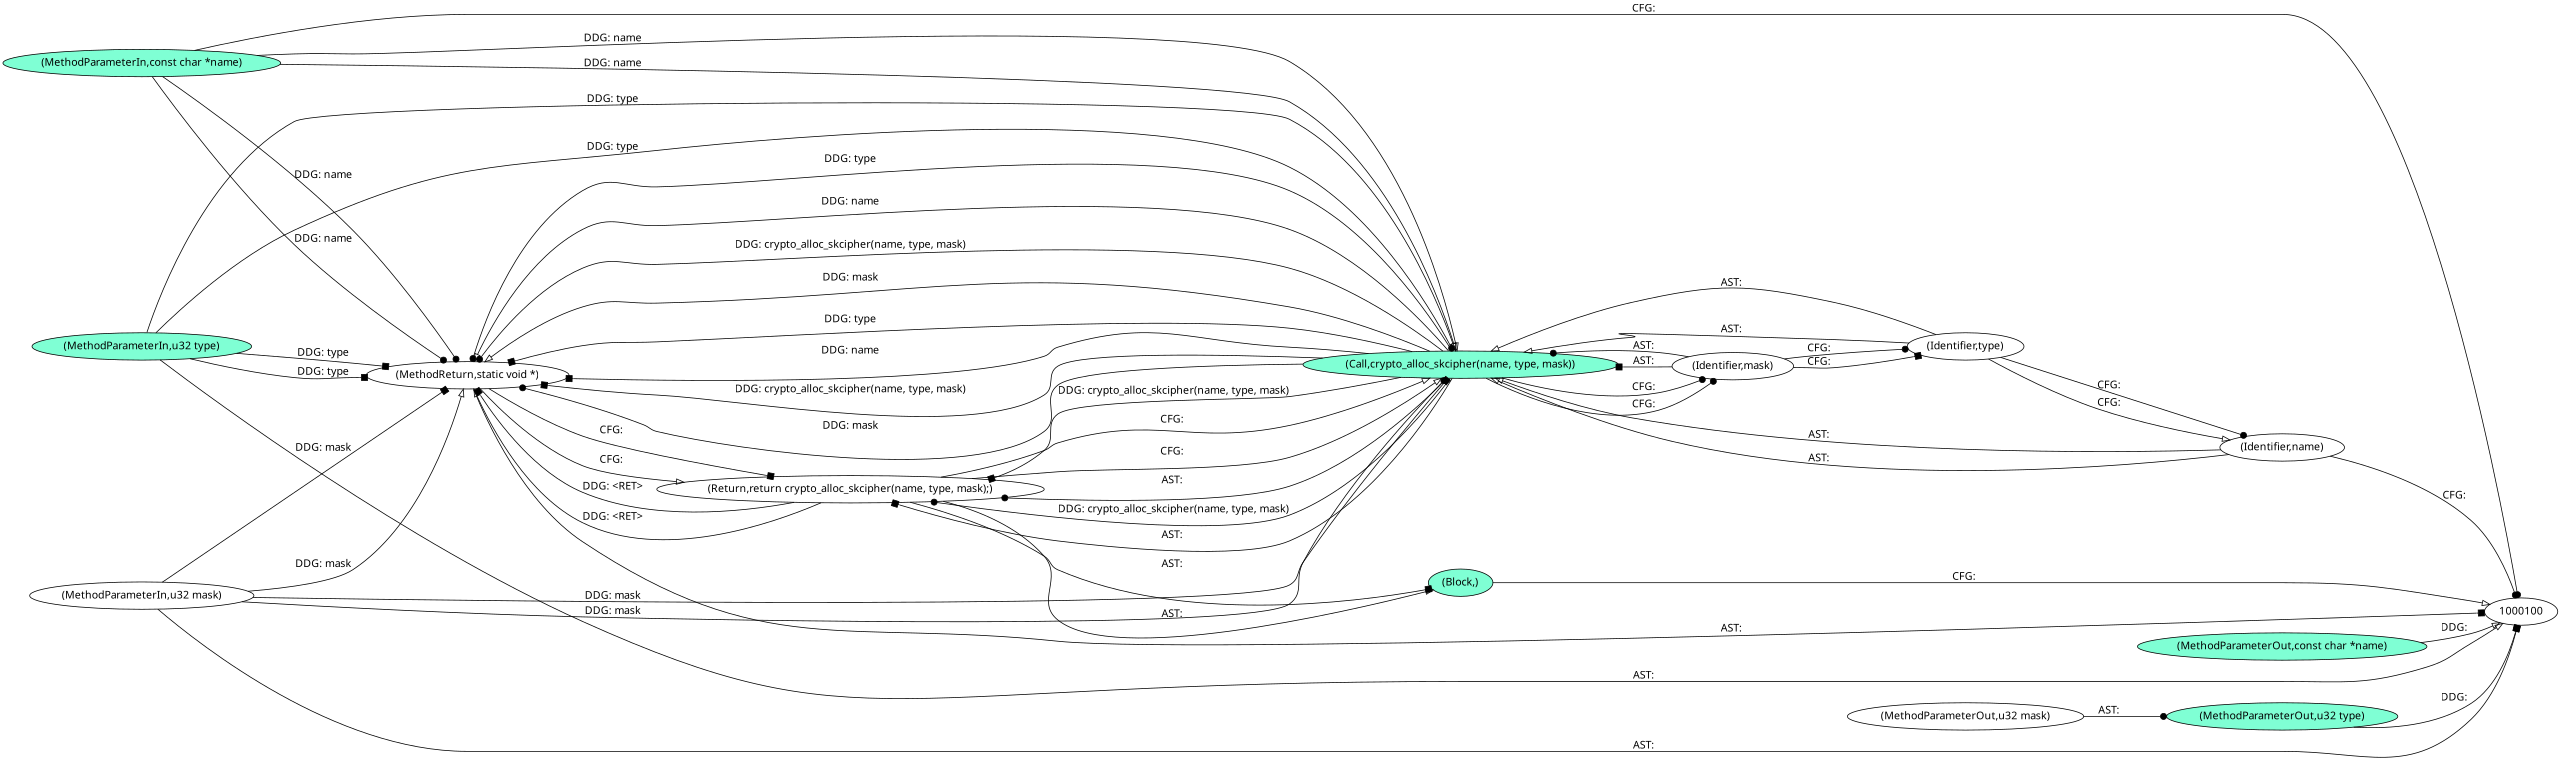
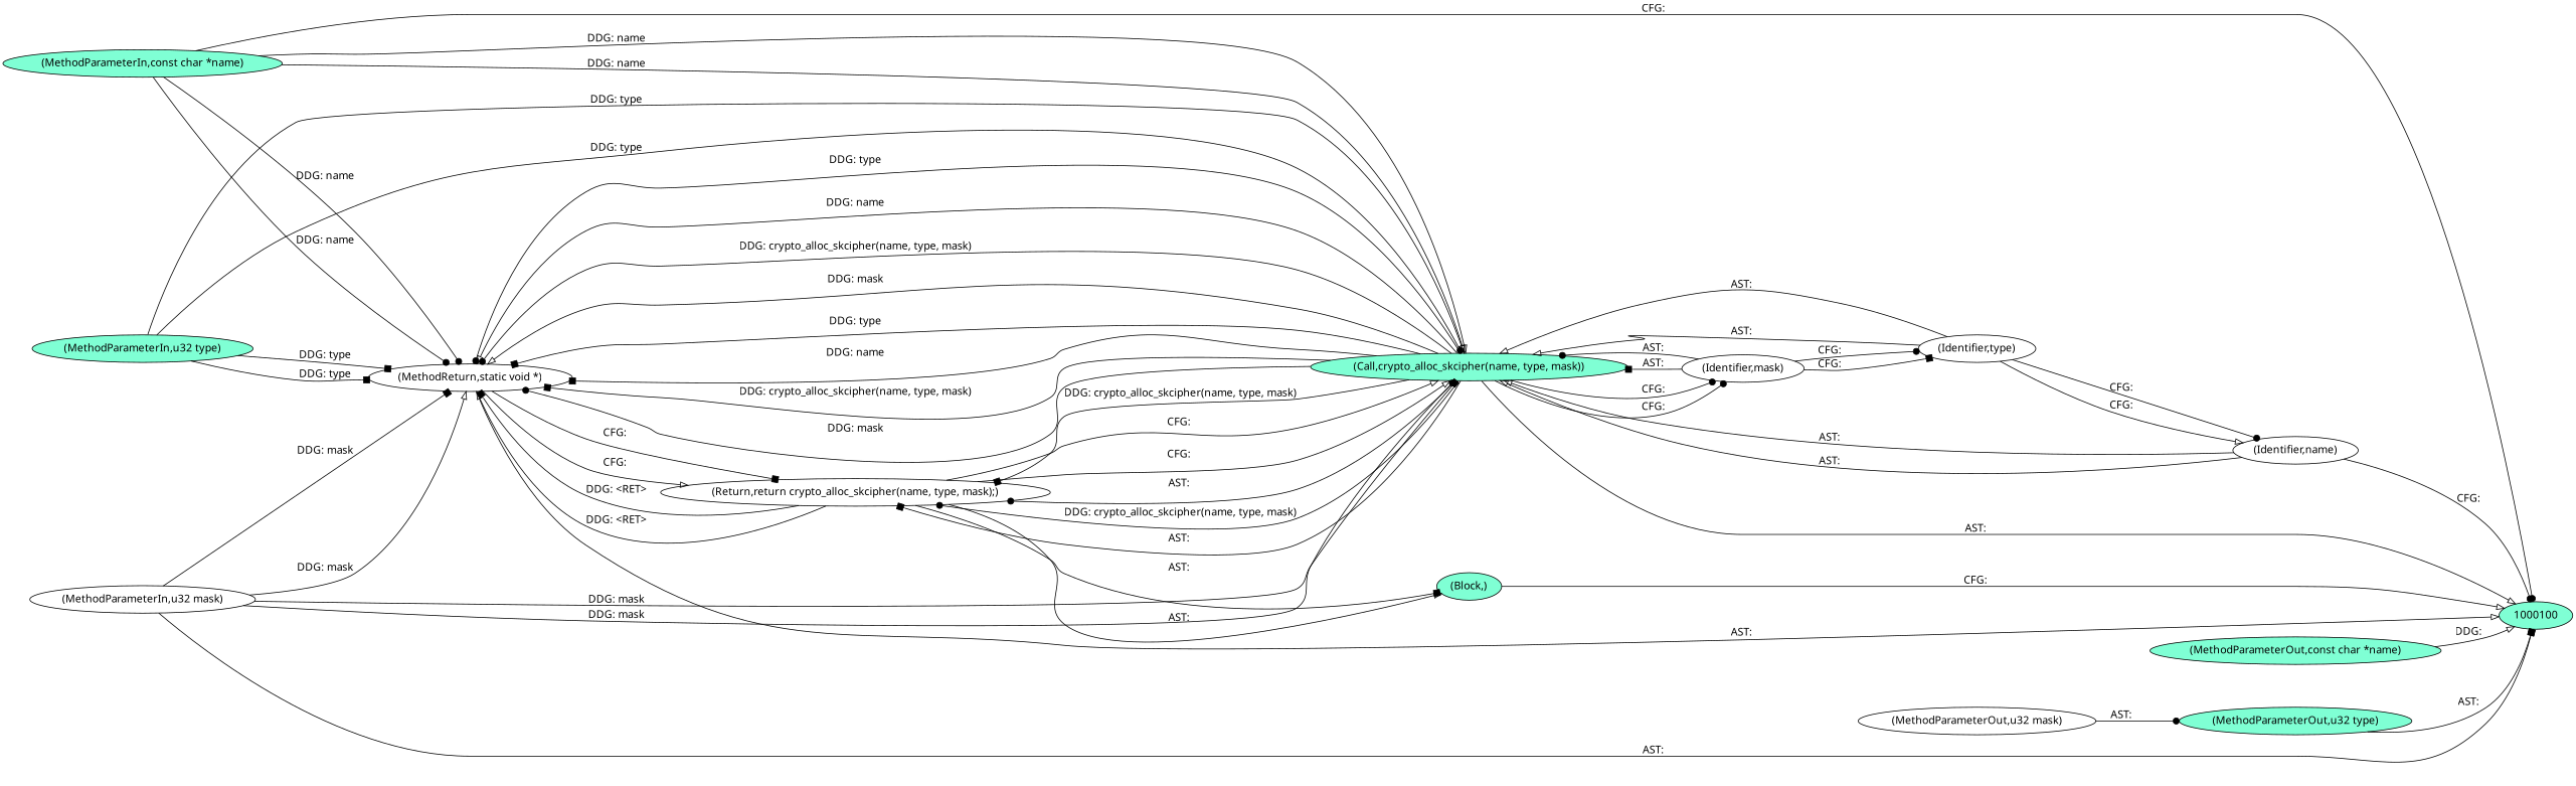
  digraph {
    fontname="Noto Sans"
    rankdir=LR
    node [fillcolor=white fontname="Noto Sans" style=filled]
    edge [arrowhead=onormal fontname="Noto Sans"]
    n1 [label="(MethodReturn,static void *)"]
    n2 [label="(Return,return crypto_alloc_skcipher(name, type, mask);)"]
-   1000100
+   1000100 [fillcolor=aquamarine]
    n4 [fillcolor=aquamarine label="(Call,crypto_alloc_skcipher(name, type, mask))"]
    n5 [fillcolor=aquamarine label="(Block,)"]
    n6 [fillcolor=aquamarine label="(MethodParameterIn,const char *name)"]
    n7 [label="(Identifier,mask)"]
    n8 [fillcolor=aquamarine label="(MethodParameterOut,const char *name)"]
    n9 [fillcolor=aquamarine label="(MethodParameterIn,u32 type)"]
    n10 [fillcolor=aquamarine label="(MethodParameterOut,u32 type)"]
    n11 [label="(MethodParameterIn,u32 mask)"]
    n12 [label="(MethodParameterOut,u32 mask)"]
    n13 [label="(Identifier,name)"]
    n14 [label="(Identifier,type)"]
    n1 -> n2 [arrowhead=box label="CFG: "]
    n1 -> n2 [label="CFG: "]
-   n1 -> 1000100 [arrowhead=box label="AST: "]
+   n1 -> 1000100 [label="AST: "]
    n2 -> n1 [arrowhead=box label="DDG: <RET>"]
    n2 -> n1 [label="DDG: <RET>"]
    n2 -> n4 [label="CFG: "]
    n2 -> n4 [label="CFG: "]
    n2 -> n5 [arrowhead=box label="AST: "]
    n2 -> n5 [label="AST: "]
    n4 -> n1 [arrowhead=dot label="DDG: type"]
    n4 -> n1 [label="DDG: name"]
    n4 -> n1 [arrowhead=dot label="DDG: crypto_alloc_skcipher(name, type, mask)"]
    n4 -> n1 [label="DDG: mask"]
    n4 -> n1 [arrowhead=box label="DDG: type"]
    n4 -> n1 [arrowhead=box label="DDG: name"]
    n4 -> n1 [arrowhead=box label="DDG: crypto_alloc_skcipher(name, type, mask)"]
    n4 -> n1 [arrowhead=dot label="DDG: mask"]
    n4 -> n2 [arrowhead=dot label="AST: "]
    n4 -> n2 [arrowhead=dot label="DDG: crypto_alloc_skcipher(name, type, mask)"]
    n4 -> n2 [arrowhead=box label="AST: "]
    n4 -> n2 [arrowhead=box label="DDG: crypto_alloc_skcipher(name, type, mask)"]
    n4 -> n7 [arrowhead=dot label="CFG: "]
    n4 -> n7 [arrowhead=dot label="CFG: "]
    n5 -> 1000100 [label="CFG: "]
    n6 -> n1 [arrowhead=dot label="DDG: name"]
    n6 -> n1 [arrowhead=dot label="DDG: name"]
    n6 -> 1000100 [arrowhead=dot label="CFG: "]
    n6 -> n4 [label="DDG: name"]
    n6 -> n4 [label="DDG: name"]
    n7 -> n4 [arrowhead=dot label="AST: "]
    n7 -> n4 [arrowhead=box label="AST: "]
    n7 -> n14 [arrowhead=box label="CFG: "]
    n7 -> n14 [arrowhead=dot label="CFG: "]
    n8 -> 1000100 [label="DDG: "]
    n9 -> n1 [arrowhead=box label="DDG: type"]
    n9 -> n1 [arrowhead=box label="DDG: type"]
-   n9 -> 1000100 [label="AST: "]
+   n4 -> 1000100 [label="AST: "]
    n9 -> n4 [label="DDG: type"]
    n9 -> n4 [arrowhead=dot label="DDG: type"]
-   n10 -> 1000100 [arrowhead=box label="DDG: "]
+   n10 -> 1000100 [arrowhead=box label="AST: "]
    n11 -> n1 [label="DDG: mask"]
    n11 -> n1 [arrowhead=box label="DDG: mask"]
    n11 -> 1000100 [arrowhead=box label="AST: "]
    n11 -> n4 [arrowhead=box label="DDG: mask"]
    n11 -> n4 [arrowhead=dot label="DDG: mask"]
    n12 -> n10 [arrowhead=dot label="AST: "]
    n13 -> 1000100 [arrowhead=dot label="CFG: "]
    n13 -> n4 [label="AST: "]
    n13 -> n4 [label="AST: "]
    n14 -> n4 [label="AST: "]
    n14 -> n4 [label="AST: "]
    n14 -> n13 [arrowhead=dot label="CFG: "]
    n14 -> n13 [label="CFG: "]
  }
